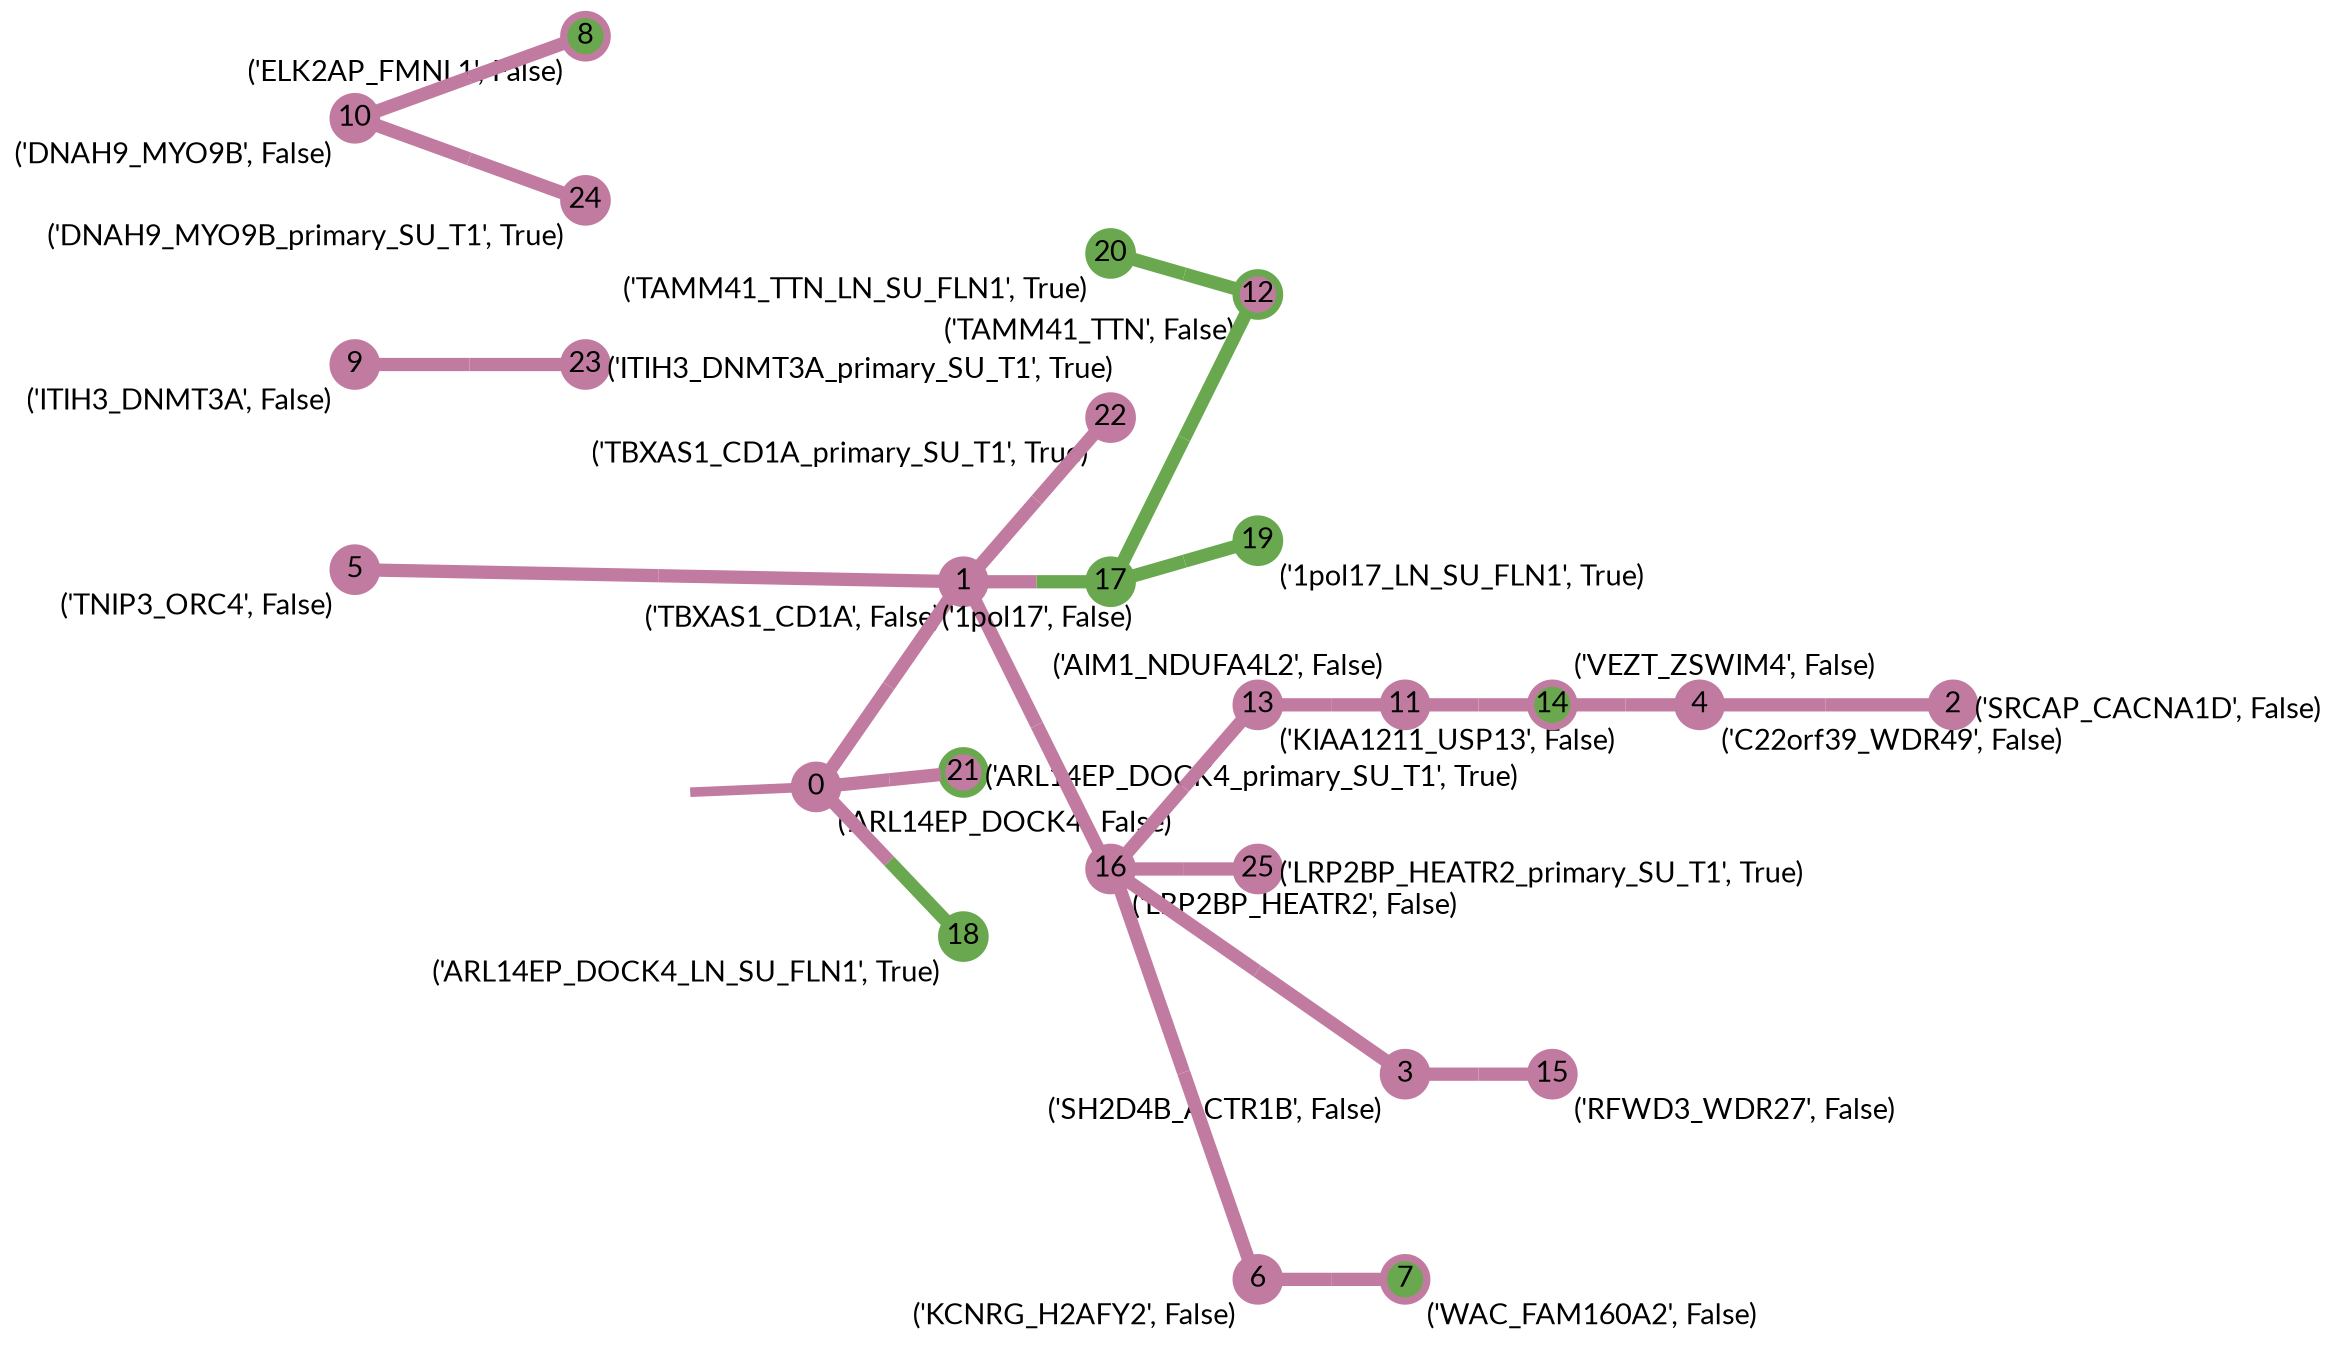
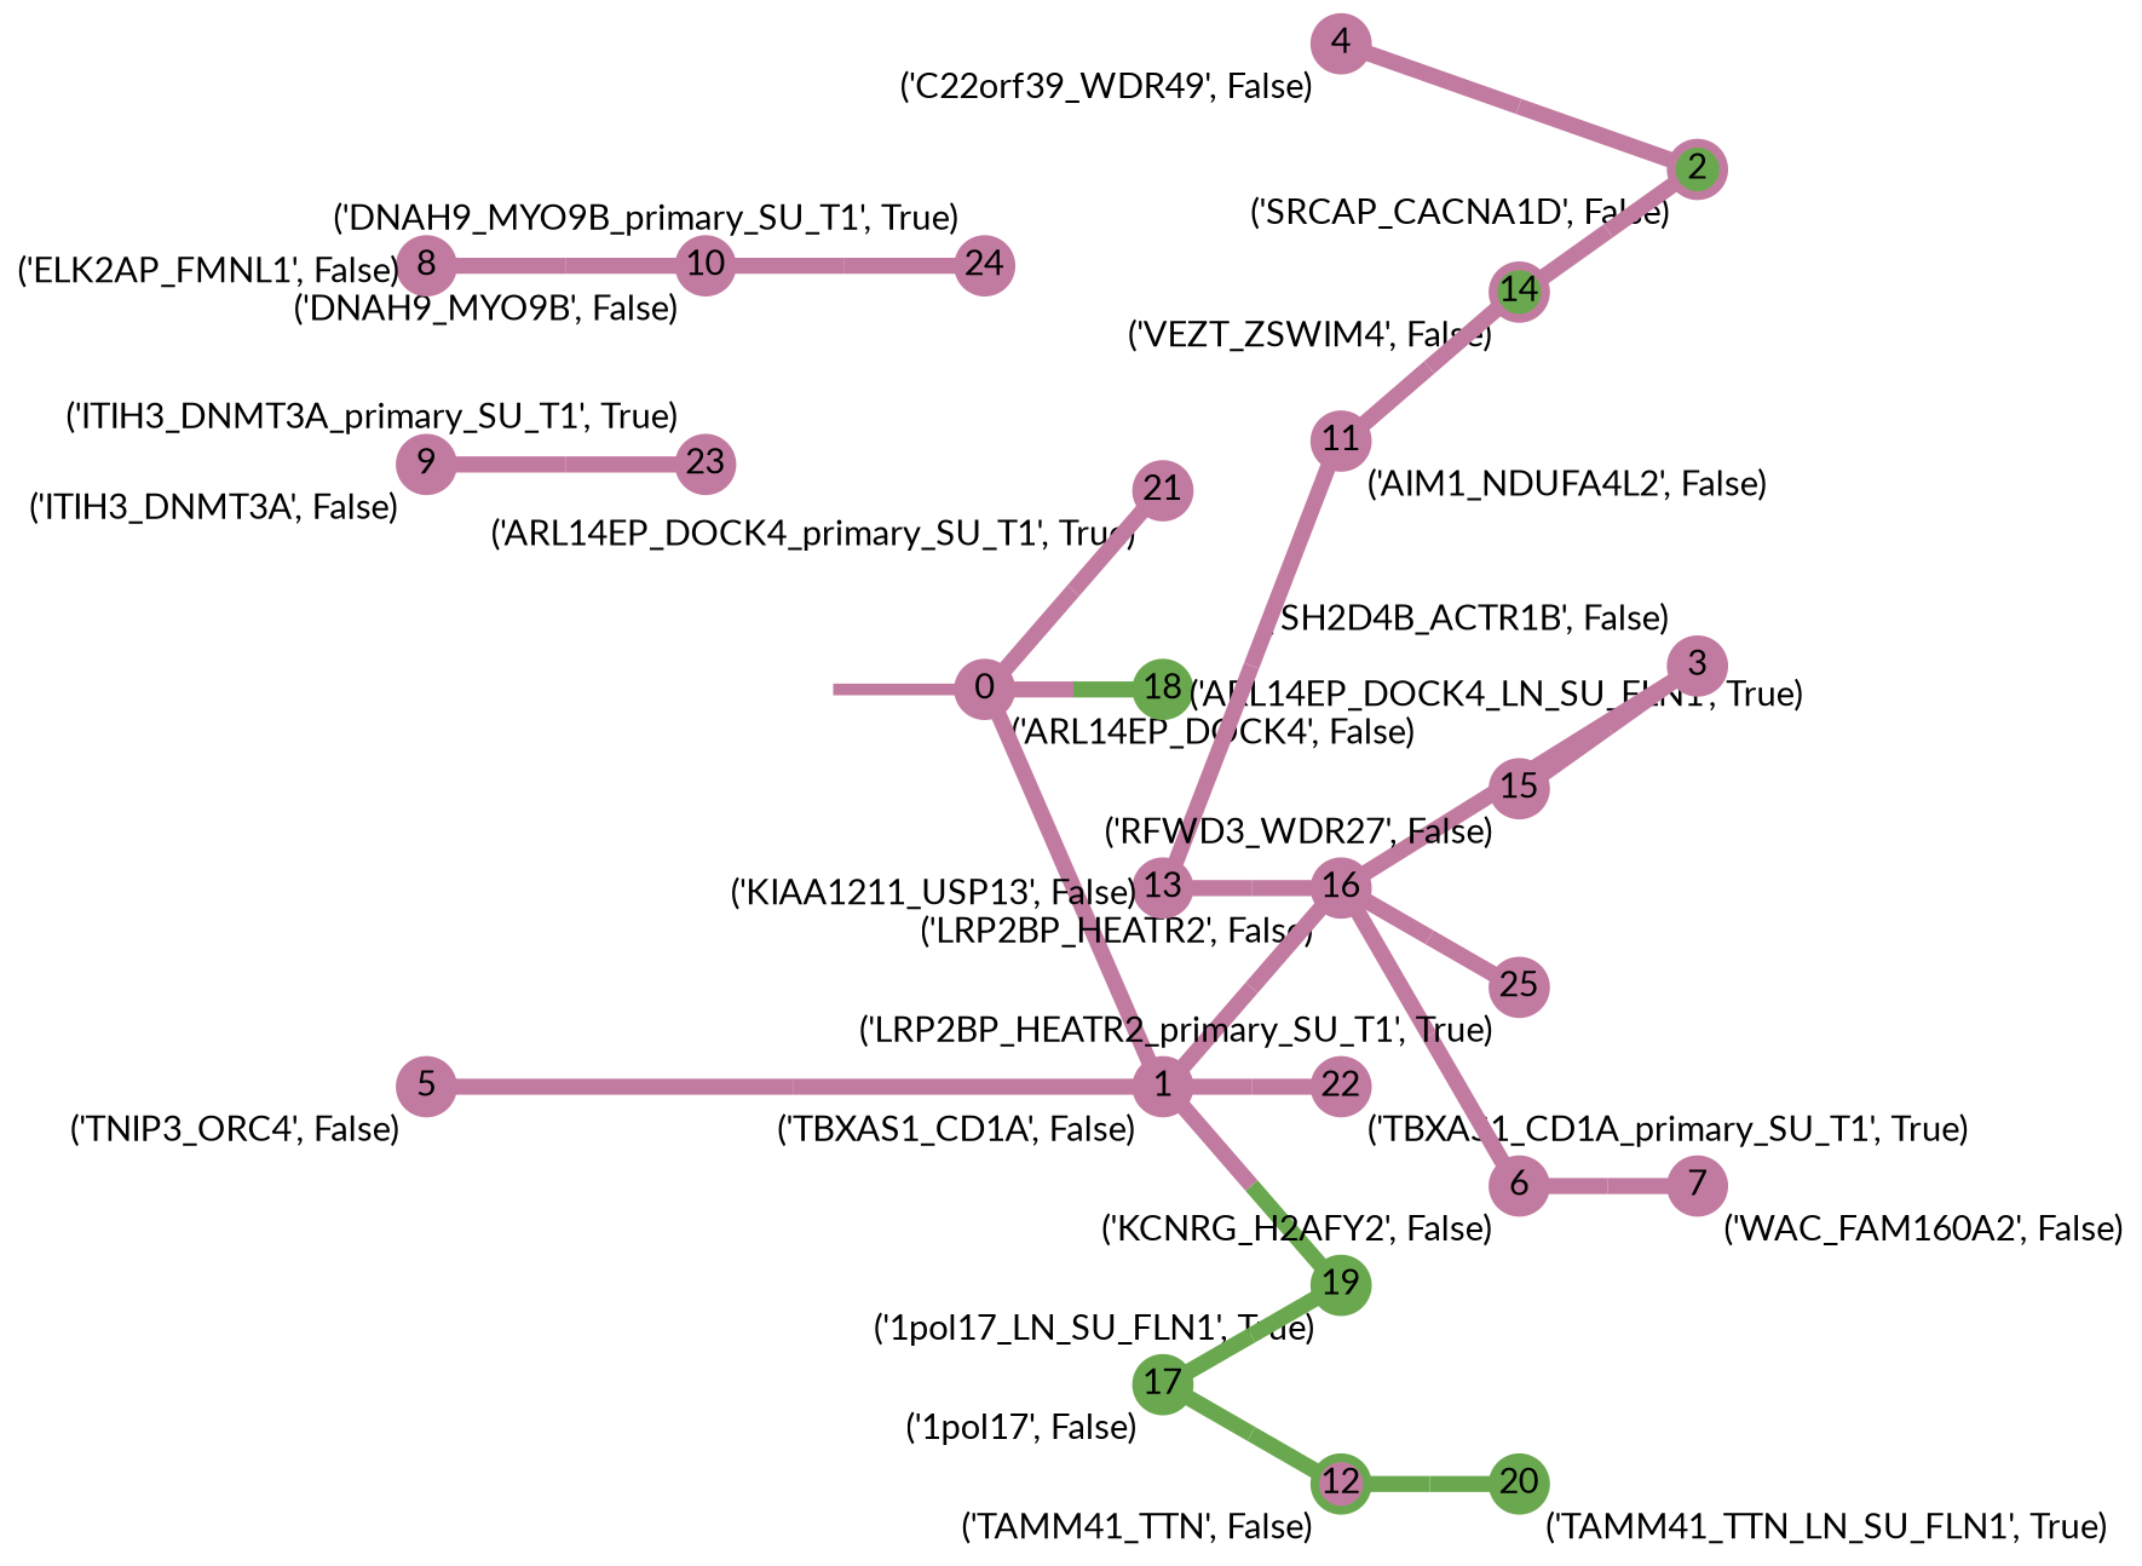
  strict digraph {
    forcelabels=true
    nodesep=0.7
    rankdir=LR
    ranksep=0.6
    splines=false
    node [color="#c27ba0ff" fillcolor="#c27ba0ff" fixedsize=true fontname=Lato fontsize="12pt" penwidth=3 shape=circle style=filled xlabel="('ARL14EP_DOCK4', False)"]
    edge [arrowsize=0 color="#c27ba0ff;0.5:#c27ba0ff" minlen=1.042016863822937 penwidth=5.5 style=solid]
    0 [height=0.25]
    18 [color="#6aa84fff" fillcolor="#6aa84fff" height=0.25 xlabel="('ARL14EP_DOCK4_LN_SU_FLN1', True)"]
-   21 [color="#6aa84fff" height=0.25 xlabel="('ARL14EP_DOCK4_primary_SU_T1', True)"]
+   21 [height=0.25 xlabel="('ARL14EP_DOCK4_primary_SU_T1', True)"]
    1 [height=0.25 xlabel="('TBXAS1_CD1A', False)"]
    5 [height=0.25 xlabel="('TNIP3_ORC4', False)"]
    16 [height=0.25 xlabel="('LRP2BP_HEATR2', False)"]
    17 [color="#6aa84fff" fillcolor="#6aa84fff" height=0.25 xlabel="('1pol17', False)"]
    22 [height=0.25 xlabel="('TBXAS1_CD1A_primary_SU_T1', True)"]
    3 [height=0.25 xlabel="('SH2D4B_ACTR1B', False)"]
    6 [height=0.25 xlabel="('KCNRG_H2AFY2', False)"]
    13 [height=0.25 xlabel="('KIAA1211_USP13', False)"]
    25 [height=0.25 xlabel="('LRP2BP_HEATR2_primary_SU_T1', True)"]
    12 [color="#6aa84fff" height=0.25 xlabel="('TAMM41_TTN', False)"]
    19 [color="#6aa84fff" fillcolor="#6aa84fff" height=0.25 xlabel="('1pol17_LN_SU_FLN1', True)"]
    15 [height=0.25 xlabel="('RFWD3_WDR27', False)"]
-   7 [fillcolor="#6aa84fff" height=0.25 xlabel="('WAC_FAM160A2', False)"]
+   7 [height=0.25 xlabel="('WAC_FAM160A2', False)"]
    11 [height=0.25 xlabel="('AIM1_NDUFA4L2', False)"]
    20 [color="#6aa84fff" fillcolor="#6aa84fff" height=0.25 xlabel="('TAMM41_TTN_LN_SU_FLN1', True)"]
    9 [height=0.25 xlabel="('ITIH3_DNMT3A', False)"]
    23 [height=0.25 xlabel="('ITIH3_DNMT3A_primary_SU_T1', True)"]
    4 [height=0.25 xlabel="('C22orf39_WDR49', False)"]
-   2 [height=0.25 xlabel="('SRCAP_CACNA1D', False)"]
+   2 [fillcolor="#6aa84fff" height=0.25 xlabel="('SRCAP_CACNA1D', False)"]
    10 [height=0.25 xlabel="('DNAH9_MYO9B', False)"]
-   8 [fillcolor="#6aa84fff" height=0.25 xlabel="('ELK2AP_FMNL1', False)"]
+   8 [height=0.25 xlabel="('ELK2AP_FMNL1', False)"]
    24 [height=0.25 xlabel="('DNAH9_MYO9B_primary_SU_T1', True)"]
    14 [fillcolor="#6aa84fff" height=0.25 xlabel="('VEZT_ZSWIM4', False)"]
    normal [style=invis color="" fillcolor="" fixedsize="" fontname="" fontsize="" shape=""]
    0 -> 18 [color="#c27ba0ff;0.5:#6aa84fff"]
    0 -> 21
    0 -> 1 [minlen=1.2521008253097534]
    1 -> 16 [minlen=1.0840336084365845]
-   1 -> 17 [color="#c27ba0ff;0.5:#6aa84fff"]
+   1 -> 19 [color="#c27ba0ff;0.5:#6aa84fff"]
    1 -> 22
    5 -> 1 [minlen=3.0]
    16 -> 3 [minlen=2.1596639156341553]
    16 -> 6 [minlen=1.2521008253097534]
-   16 -> 13 [minlen=1.1008403301239014]
+   13 -> 16 [minlen=1.1008403301239014]
    16 -> 25
    17 -> 12 [color="#6aa84fff;0.5:#6aa84fff" minlen=1.1344537734985352]
    17 -> 19 [color="#6aa84fff;0.5:#6aa84fff"]
-   3 -> 15 [minlen=1.0840336084365845]
+   15 -> 3 [minlen=1.0840336084365845]
    6 -> 7 [minlen=1.2521008253097534]
    13 -> 11 [minlen=1.151260495185852]
-   20 -> 12 [color="#6aa84fff;0.5:#6aa84fff"]
+   12 -> 20 [color="#6aa84fff;0.5:#6aa84fff"]
    11 -> 14 [minlen=1.0840336084365845]
    9 -> 23
    4 -> 2 [minlen=2.226890802383423]
-   10 -> 8 [minlen=1.2184873819351196]
+   8 -> 10 [minlen=1.2184873819351196]
    10 -> 24
-   14 -> 4 [minlen=1.3529411554336548]
+   14 -> 2 [minlen=1.3529411554336548]
    normal -> 0 [color="#c27ba0ff" penwidth=4 minlen=""]
  }
